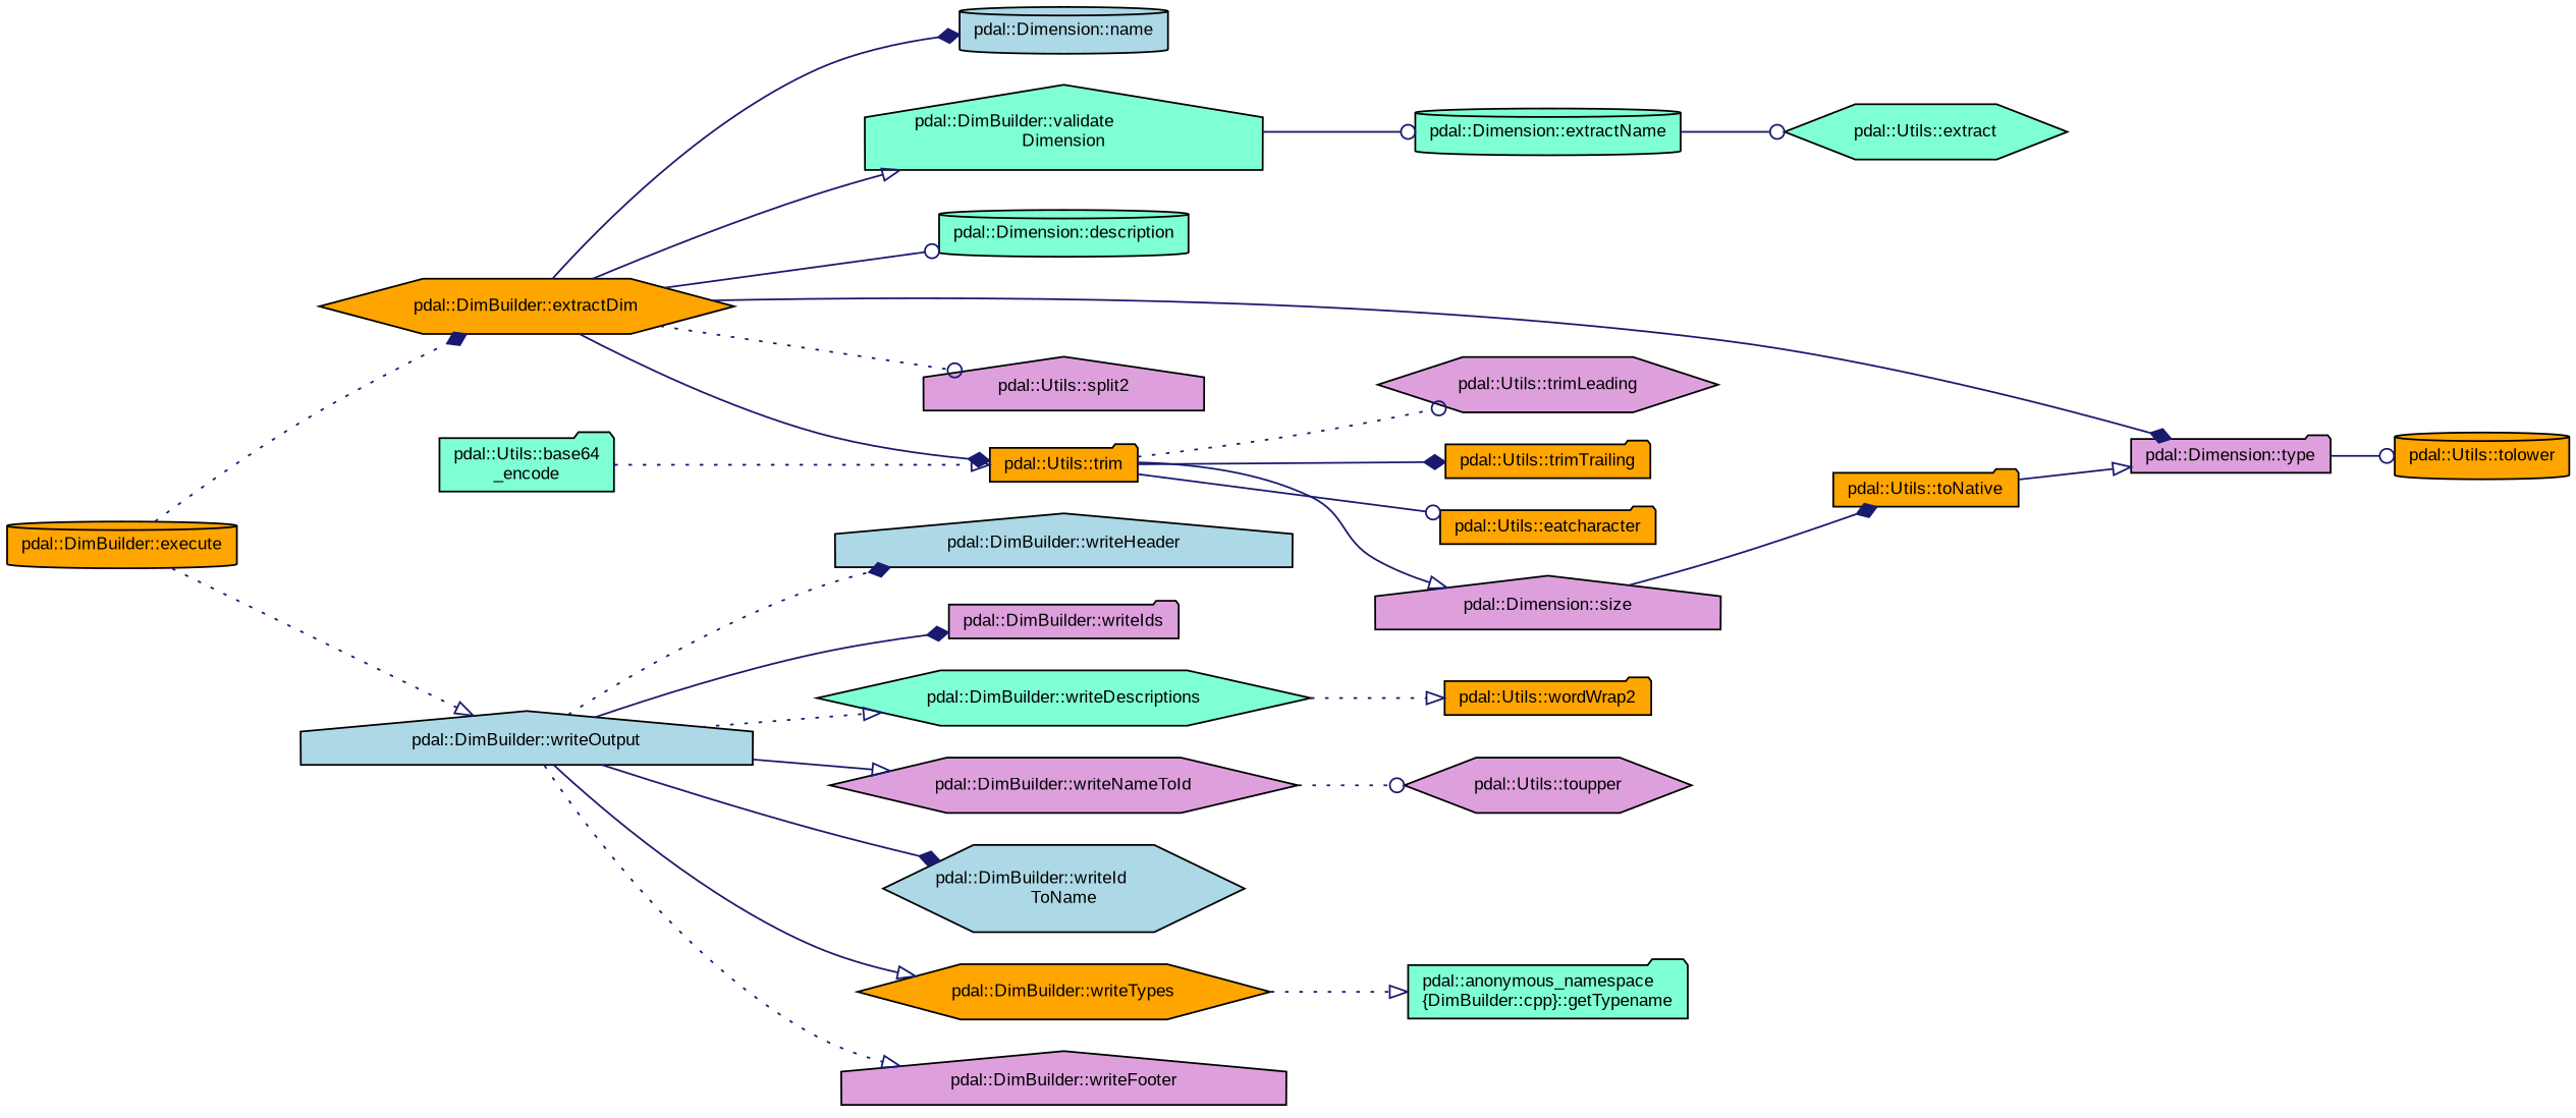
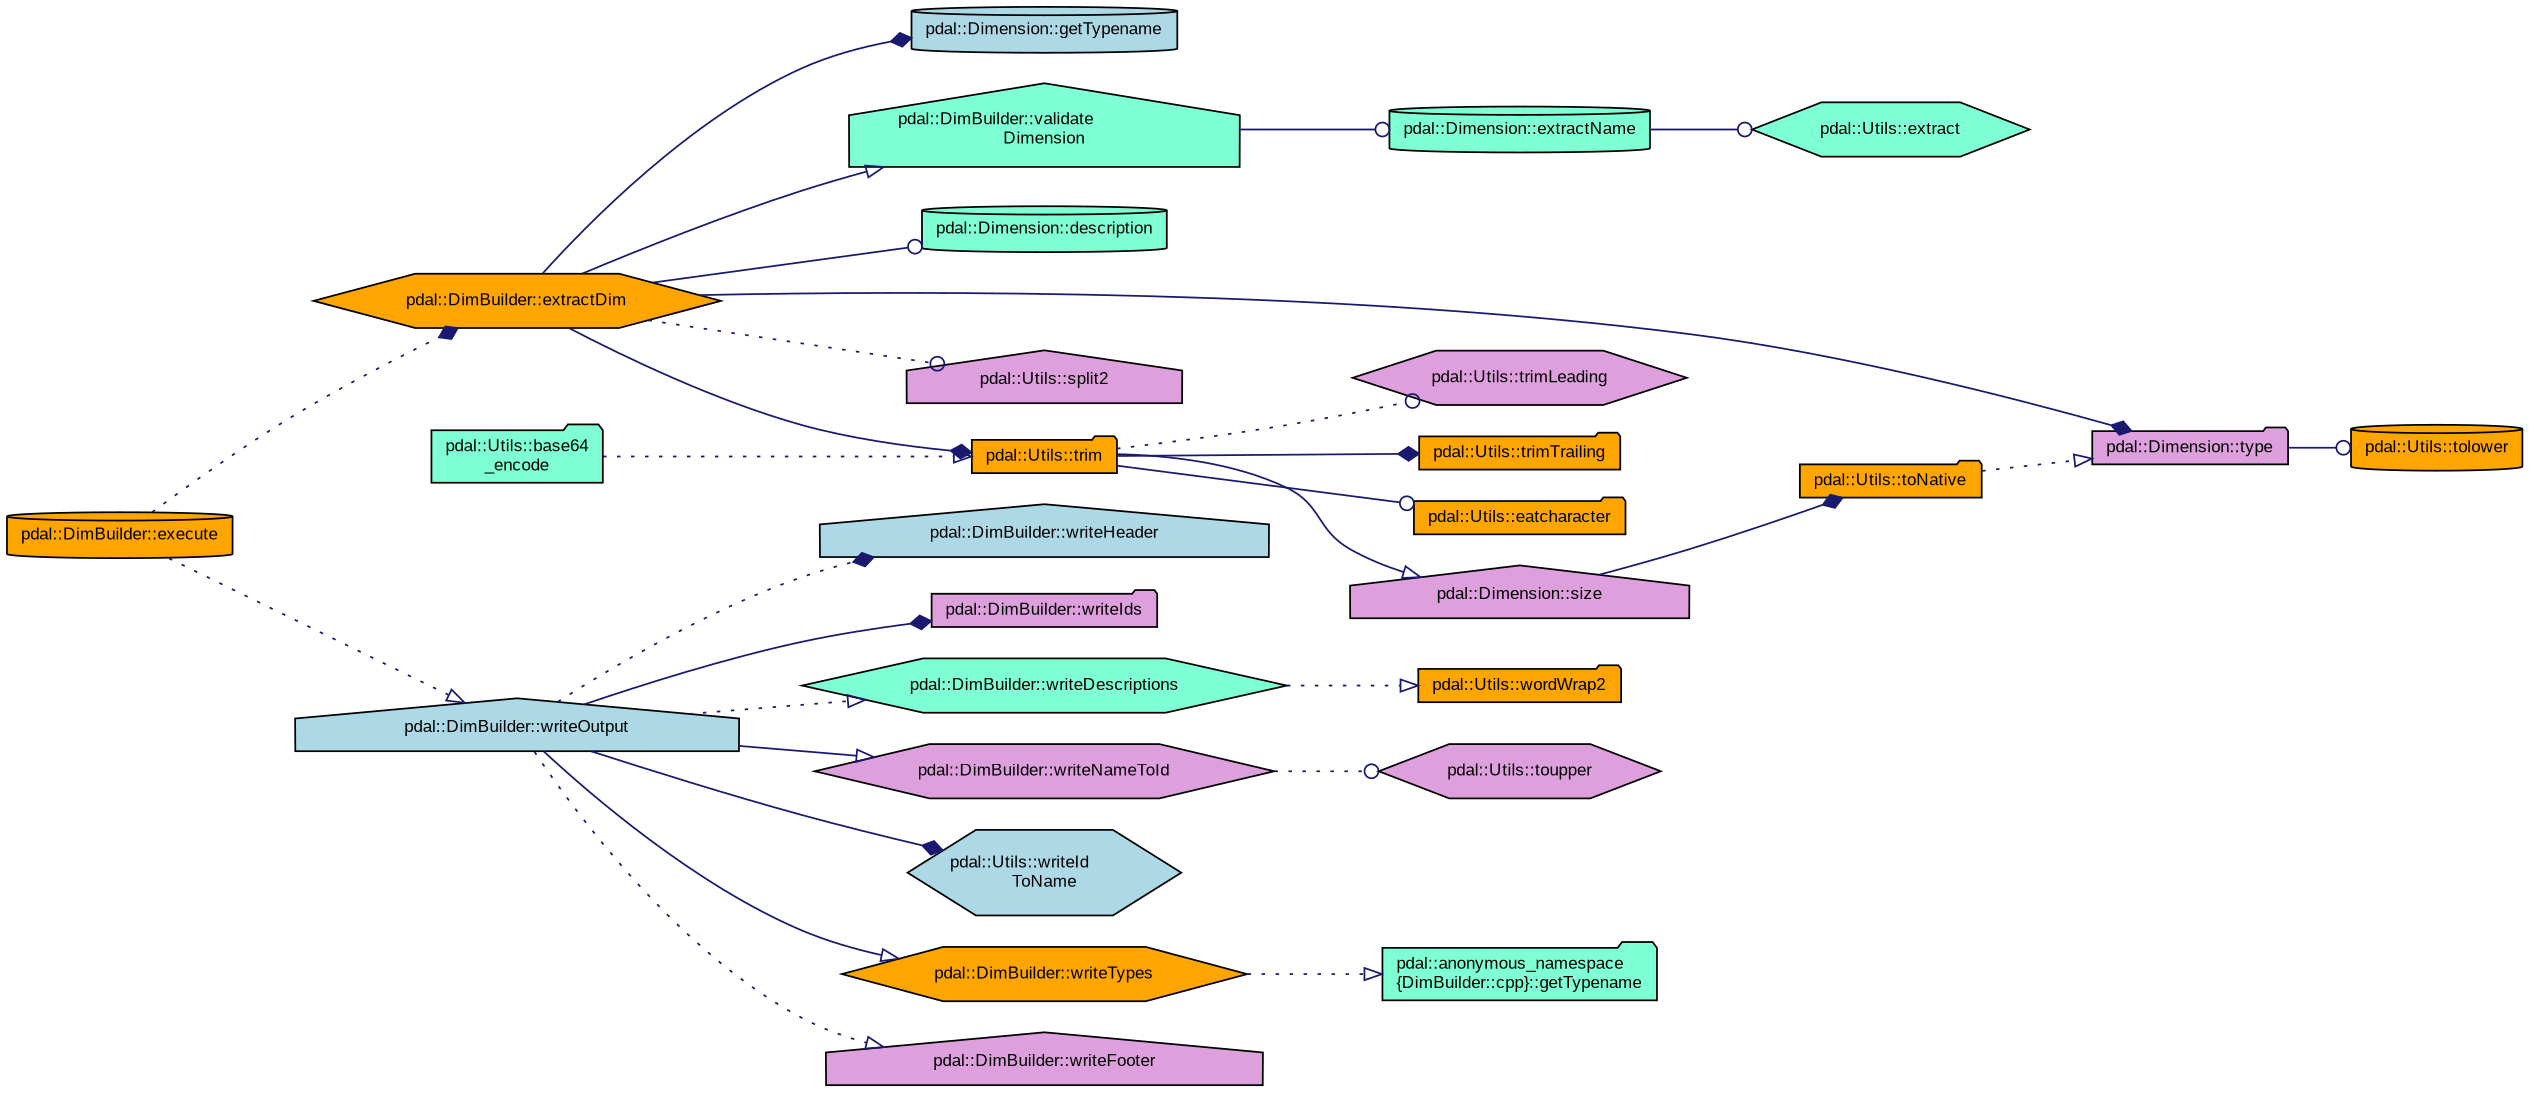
  digraph {
    fontname="Liberation Sans"
    rankdir=LR
    node [color=black fillcolor=orange fontname="Liberation Sans" fontsize=10 shape=folder style=filled]
    edge [arrowhead=onormal color=midnightblue fontname="Liberation Sans" fontsize=10 labelfontname=Helvetica labelfontsize=10 style=solid]
    n1 [fontcolor=black height=0.2 label="pdal::DimBuilder::execute" shape=cylinder width=0.4]
    n2 [height=0.2 label="pdal::DimBuilder::extractDim" shape=hexagon width=0.4]
    n3 [fillcolor=lightblue height=0.2 label="pdal::DimBuilder::writeOutput" shape=house width=0.4]
-   n4 [fillcolor=lightblue height=0.2 label="pdal::Dimension::name" shape=cylinder width=0.4]
+   n4 [fillcolor=lightblue height=0.2 label="pdal::Dimension::getTypename" shape=cylinder width=0.4]
    n5 [fillcolor=aquamarine height=0.2 label="pdal::DimBuilder::validate\lDimension" shape=house width=0.4]
    n6 [fillcolor=aquamarine height=0.2 label="pdal::Dimension::description" shape=cylinder width=0.4]
    n7 [fillcolor=plum height=0.2 label="pdal::Dimension::type" width=0.4]
    n8 [fillcolor=plum height=0.2 label="pdal::Utils::split2" shape=house width=0.4]
    n9 [height=0.2 label="pdal::Utils::trim" width=0.4]
    n10 [fillcolor=lightblue height=0.2 label="pdal::DimBuilder::writeHeader" shape=house width=0.4]
    n11 [fillcolor=plum height=0.2 label="pdal::DimBuilder::writeIds" width=0.4]
    n12 [fillcolor=aquamarine height=0.2 label="pdal::DimBuilder::writeDescriptions" shape=hexagon width=0.4]
    n13 [fillcolor=plum height=0.2 label="pdal::DimBuilder::writeNameToId" shape=hexagon width=0.4]
-   n14 [fillcolor=lightblue height=0.2 label="pdal::DimBuilder::writeId\lToName" shape=hexagon width=0.4]
+   n14 [fillcolor=lightblue height=0.2 label="pdal::Utils::writeId\lToName" shape=hexagon width=0.4]
    n15 [height=0.2 label="pdal::DimBuilder::writeTypes" shape=hexagon width=0.4]
    n16 [fillcolor=plum height=0.2 label="pdal::DimBuilder::writeFooter" shape=house width=0.4]
    n17 [fillcolor=aquamarine height=0.2 label="pdal::Dimension::extractName" shape=cylinder width=0.4]
    n18 [height=0.2 label="pdal::Utils::tolower" shape=cylinder width=0.4]
    n19 [fillcolor=plum height=0.2 label="pdal::Utils::trimLeading" shape=hexagon width=0.4]
    n20 [height=0.2 label="pdal::Utils::trimTrailing" width=0.4]
    n21 [height=0.2 label="pdal::Utils::eatcharacter" width=0.4]
    n22 [fillcolor=plum height=0.2 label="pdal::Dimension::size" shape=house width=0.4]
    n23 [fillcolor=aquamarine height=0.2 label="pdal::Utils::extract" shape=hexagon width=0.4]
    n24 [fillcolor=aquamarine height=0.2 label="pdal::Utils::base64\l_encode" width=0.4]
    n25 [height=0.2 label="pdal::Utils::toNative" width=0.4]
    n26 [height=0.2 label="pdal::Utils::wordWrap2" width=0.4]
    n27 [fillcolor=plum height=0.2 label="pdal::Utils::toupper" shape=hexagon width=0.4]
    n28 [fillcolor=aquamarine height=0.2 label="pdal::anonymous_namespace\l\{DimBuilder::cpp\}::getTypename" width=0.4]
    n1 -> n2 [arrowhead=diamond style=dotted]
    n1 -> n3 [style=dotted]
    n2 -> n4 [arrowhead=diamond]
    n2 -> n5
    n2 -> n6 [arrowhead=odot]
    n2 -> n7 [arrowhead=diamond]
    n2 -> n8 [arrowhead=odot style=dotted]
    n2 -> n9 [arrowhead=diamond]
    n3 -> n10 [arrowhead=diamond style=dotted]
    n3 -> n11 [arrowhead=diamond]
    n3 -> n12 [style=dotted]
    n3 -> n13
    n3 -> n14 [arrowhead=diamond]
    n3 -> n15
    n3 -> n16 [style=dotted]
    n5 -> n17 [arrowhead=odot]
    n7 -> n18 [arrowhead=odot]
    n9 -> n19 [arrowhead=odot style=dotted]
    n9 -> n20 [arrowhead=diamond]
    n9 -> n21 [arrowhead=odot]
    n9 -> n22
    n12 -> n26 [style=dotted]
    n13 -> n27 [arrowhead=odot style=dotted]
    n15 -> n28 [style=dotted]
    n17 -> n23 [arrowhead=odot]
    n22 -> n25 [arrowhead=diamond]
    n24 -> n9 [style=dotted]
-   n25 -> n7
+   n25 -> n7 [style=dotted]
  }
